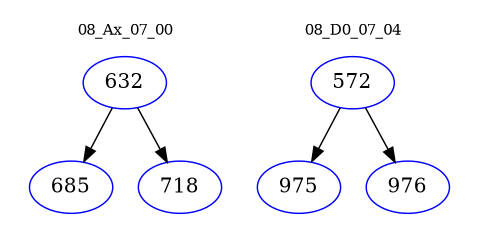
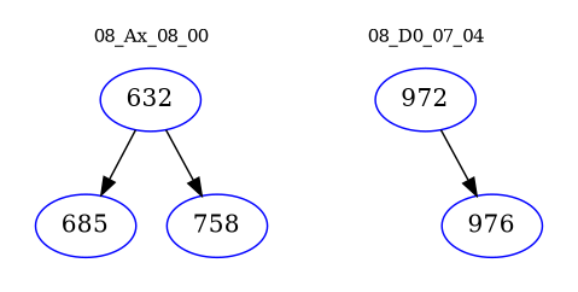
  digraph {
    node [color=blue]
    edge [color=black]
    n1 [label=632]
    n2 [label=685]
-   n3 [label=718]
-   n4 [label=572]
-   n5 [label=975]
+   n3 [label=758]
+   n4 [label=972]
    n6 [label=976]
    subgraph cluster_1 {
      color=white
      fontsize=10
-     label="08_Ax_07_00"
+     label="08_Ax_08_00"
      n1
      n2
      n3
    }
    subgraph cluster_2 {
      color=white
      fontsize=10
      label="08_D0_07_04"
      n4
-     n5
      n6
    }
    n1 -> n2
    n1 -> n3
-   n4 -> n5
    n4 -> n6
  }
